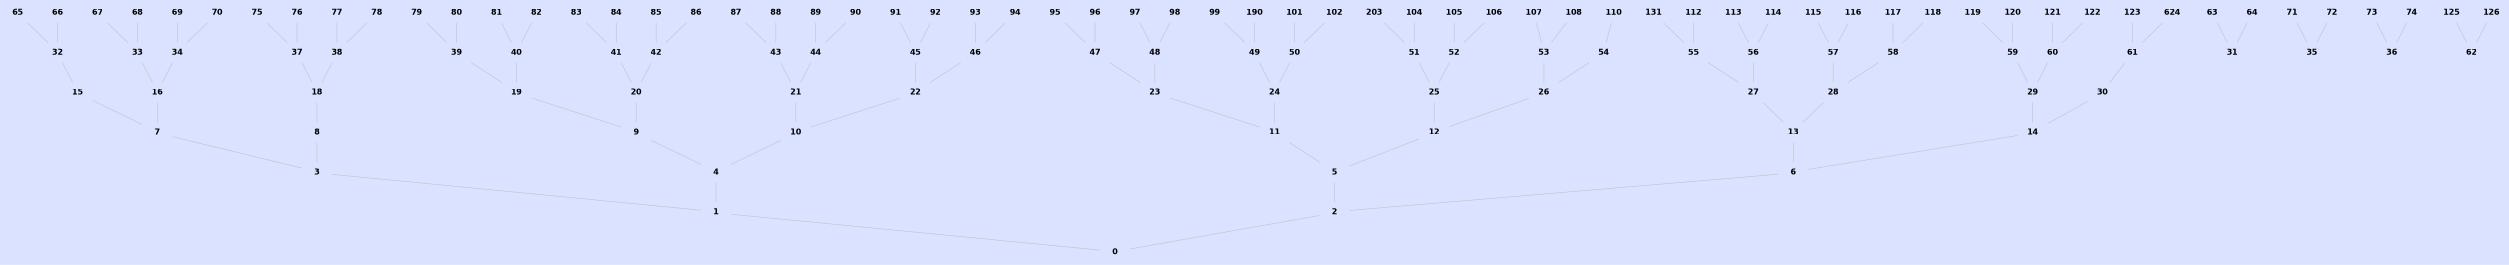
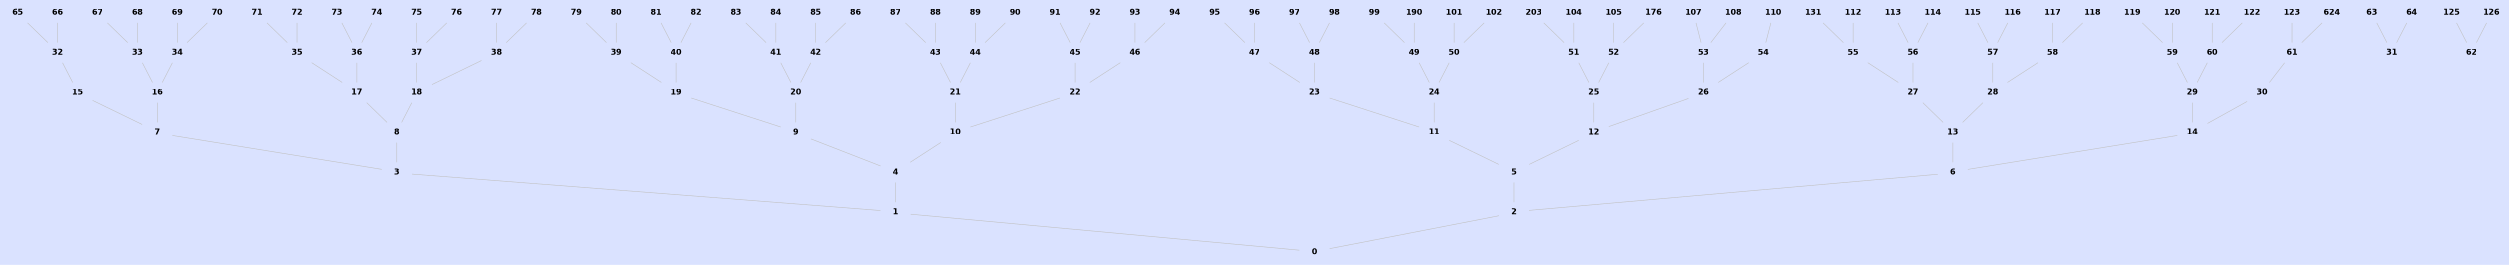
  graph {
    bgcolor="#dae2ff"
    forcelabels=false
    node [cluster=8 clustercolor="#dbd0df" fontname="Helvetica-Bold" margin=0 shape=plaintext]
    edge [color=grey]
    0 [cluster=1 clustercolor="#fdd9a7" height=0.5 width=0.75]
    1 [cluster=1 clustercolor="#fdd9a7" height=0.5 width=0.75]
    2 [cluster=7 clustercolor="#fbb4ae" height=0.5 width=0.75]
    3 [cluster=1 clustercolor="#fdd9a7" height=0.5 width=0.75]
    4 [cluster=2 clustercolor="#b6d1df" height=0.5 width=0.75]
    5 [height=0.5 width=0.75]
    6 [cluster=7 clustercolor="#fbb4ae" height=0.5 width=0.75]
    7 [cluster=1 clustercolor="#fdd9a7" height=0.5 width=0.75]
    8 [cluster=1 clustercolor="#fdd9a7" height=0.5 width=0.75]
    9 [cluster=5 clustercolor="#d1e2cd" height=0.5 width=0.75]
    10 [cluster=2 clustercolor="#b6d1df" height=0.5 width=0.75]
    11 [height=0.5 width=0.75]
    12 [height=0.5 width=0.75]
    13 [cluster=7 clustercolor="#fbb4ae" height=0.5 width=0.75]
    14 [cluster=7 clustercolor="#fbb4ae" height=0.5 width=0.75]
    15 [cluster=3 clustercolor="#d2c2cc" height=0.5 width=0.75]
    16 [cluster=1 clustercolor="#fdd9a7" height=0.5 width=0.75]
+   17 [cluster=3 clustercolor="#d2c2cc" height=0.5 width=0.75]
    18 [cluster=1 clustercolor="#fdd9a7" height=0.5 width=0.75]
    19 [cluster=5 clustercolor="#d1e2cd" height=0.5 width=0.75]
    20 [cluster=5 clustercolor="#d1e2cd" height=0.5 width=0.75]
    21 [cluster=2 clustercolor="#b6d1df" height=0.5 width=0.75]
    22 [cluster=2 clustercolor="#b6d1df" height=0.5 width=0.75]
    23 [height=0.5 width=0.75]
    24 [cluster=4 clustercolor="#c5e2ce" height=0.5 width=0.75]
    25 [height=0.5 width=0.75]
    26 [height=0.5 width=0.75]
    27 [cluster=7 clustercolor="#fbb4ae" height=0.5 width=0.75]
    28 [cluster=7 clustercolor="#fbb4ae" height=0.5 width=0.75]
    29 [cluster=7 clustercolor="#fbb4ae" height=0.5 width=0.75]
    30 [cluster=6 clustercolor="#ebd1cb" height=0.5 width=0.75]
    31 [cluster=3 clustercolor="#d2c2cc" height=0.5 width=0.75]
    32 [cluster=3 clustercolor="#d2c2cc" height=0.5 width=0.75]
    33 [cluster=5 clustercolor="#d1e2cd" height=0.5 width=0.75]
    34 [cluster=1 clustercolor="#fdd9a7" height=0.5 width=0.75]
    35 [cluster=3 clustercolor="#d2c2cc" height=0.5 width=0.75]
    36 [cluster=3 clustercolor="#d2c2cc" height=0.5 width=0.75]
    37 [cluster=1 clustercolor="#fdd9a7" height=0.5 width=0.75]
    38 [cluster=1 clustercolor="#fdd9a7" height=0.5 width=0.75]
    39 [cluster=5 clustercolor="#d1e2cd" height=0.5 width=0.75]
    40 [cluster=5 clustercolor="#d1e2cd" height=0.5 width=0.75]
    41 [cluster=5 clustercolor="#d1e2cd" height=0.5 width=0.75]
    42 [cluster=5 clustercolor="#d1e2cd" height=0.5 width=0.75]
    43 [cluster=2 clustercolor="#b6d1df" height=0.5 width=0.75]
    44 [cluster=2 clustercolor="#b6d1df" height=0.5 width=0.75]
    45 [cluster=2 clustercolor="#b6d1df" height=0.5 width=0.75]
    46 [cluster=2 clustercolor="#b6d1df" height=0.5 width=0.75]
    47 [height=0.5 width=0.75]
    48 [height=0.5 width=0.75]
    49 [cluster=4 clustercolor="#c5e2ce" height=0.5 width=0.75]
    50 [cluster=4 clustercolor="#c5e2ce" height=0.5 width=0.75]
    51 [height=0.5 width=0.75]
    52 [height=0.5 width=0.75]
    53 [height=0.5 width=0.75]
    54 [height=0.5 width=0.75]
    55 [cluster=7 clustercolor="#fbb4ae" height=0.5 width=0.75]
    56 [cluster=7 clustercolor="#fbb4ae" height=0.5 width=0.75]
    57 [cluster=6 clustercolor="#ebd1cb" height=0.5 width=0.75]
    58 [cluster=4 clustercolor="#c5e2ce" height=0.5 width=0.75]
    59 [cluster=7 clustercolor="#fbb4ae" height=0.5 width=0.75]
    60 [cluster=7 clustercolor="#fbb4ae" height=0.5 width=0.75]
    61 [cluster=6 clustercolor="#ebd1cb" height=0.5 width=0.75]
    62 [cluster=6 clustercolor="#ebd1cb" height=0.5 width=0.75]
    63 [cluster=3 clustercolor="#d2c2cc" height=0.5 width=0.75]
    64 [cluster=3 clustercolor="#d2c2cc" height=0.5 width=0.75]
    65 [cluster=3 clustercolor="#d2c2cc" height=0.5 width=0.75]
    66 [cluster=3 clustercolor="#d2c2cc" height=0.5 width=0.75]
    67 [cluster=5 clustercolor="#d1e2cd" height=0.5 width=0.75]
    68 [cluster=5 clustercolor="#d1e2cd" height=0.5 width=0.75]
    69 [cluster=1 clustercolor="#fdd9a7" height=0.5 width=0.75]
    70 [cluster=1 clustercolor="#fdd9a7" height=0.5 width=0.75]
    71 [cluster=3 clustercolor="#d2c2cc" height=0.5 width=0.75]
    72 [cluster=3 clustercolor="#d2c2cc" height=0.5 width=0.75]
    73 [cluster=3 clustercolor="#d2c2cc" height=0.5 width=0.75]
    74 [cluster=3 clustercolor="#d2c2cc" height=0.5 width=0.75]
    75 [cluster=1 clustercolor="#fdd9a7" height=0.5 width=0.75]
    76 [cluster=1 clustercolor="#fdd9a7" height=0.5 width=0.75]
    77 [cluster=1 clustercolor="#fdd9a7" height=0.5 width=0.75]
    78 [cluster=1 clustercolor="#fdd9a7" height=0.5 width=0.75]
    79 [cluster=5 clustercolor="#d1e2cd" height=0.5 width=0.75]
    80 [cluster=5 clustercolor="#d1e2cd" height=0.5 width=0.75]
    81 [cluster=5 clustercolor="#d1e2cd" height=0.5 width=0.75]
    82 [cluster=5 clustercolor="#d1e2cd" height=0.5 width=0.75]
    83 [cluster=5 clustercolor="#d1e2cd" height=0.5 width=0.75]
    84 [cluster=5 clustercolor="#d1e2cd" height=0.5 width=0.75]
    85 [cluster=5 clustercolor="#d1e2cd" height=0.5 width=0.75]
    86 [cluster=5 clustercolor="#d1e2cd" height=0.5 width=0.75]
    87 [cluster=2 clustercolor="#b6d1df" height=0.5 width=0.75]
    88 [cluster=2 clustercolor="#b6d1df" height=0.5 width=0.75]
    89 [cluster=2 clustercolor="#b6d1df" height=0.5 width=0.75]
    90 [cluster=2 clustercolor="#b6d1df" height=0.5 width=0.75]
    91 [cluster=2 clustercolor="#b6d1df" height=0.5 width=0.75]
    92 [cluster=2 clustercolor="#b6d1df" height=0.5 width=0.75]
    93 [cluster=2 clustercolor="#b6d1df" height=0.5 width=0.75]
    94 [cluster=2 clustercolor="#b6d1df" height=0.5 width=0.75]
    95 [height=0.5 width=0.75]
    96 [height=0.5 width=0.75]
    97 [height=0.5 width=0.75]
    98 [height=0.5 width=0.75]
    99 [cluster=4 clustercolor="#c5e2ce" height=0.5 width=0.75]
    n101 [cluster=4 clustercolor="#c5e2ce" height=0.5 label=190 width=0.75]
    101 [cluster=4 clustercolor="#c5e2ce" height=0.5 width=0.75]
    102 [cluster=4 clustercolor="#c5e2ce" height=0.5 width=0.75]
    n104 [height=0.5 label=203 width=0.75]
    104 [height=0.5 width=0.75]
    105 [height=0.5 width=0.75]
-   106 [height=0.5 width=0.75]
+   106 [height=0.5 width=0.75 label=176]
    107 [height=0.5 width=0.75]
    108 [height=0.5 width=0.75]
    110 [height=0.5 width=0.75]
    n111 [cluster=7 clustercolor="#fbb4ae" height=0.5 label=131 width=0.75]
    112 [cluster=7 clustercolor="#fbb4ae" height=0.5 width=0.75]
    113 [cluster=7 clustercolor="#fbb4ae" height=0.5 width=0.75]
    114 [cluster=7 clustercolor="#fbb4ae" height=0.5 width=0.75]
    115 [cluster=6 clustercolor="#ebd1cb" height=0.5 width=0.75]
    116 [cluster=6 clustercolor="#ebd1cb" height=0.5 width=0.75]
    117 [cluster=4 clustercolor="#c5e2ce" height=0.5 width=0.75]
    118 [cluster=4 clustercolor="#c5e2ce" height=0.5 width=0.75]
    119 [cluster=7 clustercolor="#fbb4ae" height=0.5 width=0.75]
    120 [cluster=7 clustercolor="#fbb4ae" height=0.5 width=0.75]
    121 [cluster=7 clustercolor="#fbb4ae" height=0.5 width=0.75]
    122 [cluster=7 clustercolor="#fbb4ae" height=0.5 width=0.75]
    123 [cluster=6 clustercolor="#ebd1cb" height=0.5 width=0.75]
    n124 [cluster=6 clustercolor="#ebd1cb" height=0.5 label=624 width=0.75]
    125 [cluster=6 clustercolor="#ebd1cb" height=0.5 width=0.75]
    126 [cluster=6 clustercolor="#ebd1cb" height=0.5 width=0.75]
    1 -- 0
    2 -- 0
    3 -- 1
    4 -- 1
    5 -- 2
    6 -- 2
    7 -- 3
    8 -- 3
    9 -- 4
    10 -- 4
    11 -- 5
    12 -- 5
    13 -- 6
    14 -- 6
    15 -- 7
    16 -- 7
+   17 -- 8
    18 -- 8
    19 -- 9
    20 -- 9
    21 -- 10
    22 -- 10
    23 -- 11
    24 -- 11
    25 -- 12
    26 -- 12
    27 -- 13
    28 -- 13
    29 -- 14
    30 -- 14
    32 -- 15
    33 -- 16
    34 -- 16
+   35 -- 17
+   36 -- 17
    37 -- 18
    38 -- 18
    39 -- 19
    40 -- 19
    41 -- 20
    42 -- 20
    43 -- 21
    44 -- 21
    45 -- 22
    46 -- 22
    47 -- 23
    48 -- 23
    49 -- 24
    50 -- 24
    51 -- 25
    52 -- 25
    53 -- 26
    54 -- 26
    55 -- 27
    56 -- 27
    57 -- 28
    58 -- 28
    59 -- 29
    60 -- 29
    61 -- 30
    63 -- 31
    64 -- 31
    65 -- 32
    66 -- 32
    67 -- 33
    68 -- 33
    69 -- 34
    70 -- 34
    71 -- 35
    72 -- 35
    73 -- 36
    74 -- 36
    75 -- 37
    76 -- 37
    77 -- 38
    78 -- 38
    79 -- 39
    80 -- 39
    81 -- 40
    82 -- 40
    83 -- 41
    84 -- 41
    85 -- 42
    86 -- 42
    87 -- 43
    88 -- 43
    89 -- 44
    90 -- 44
    91 -- 45
    92 -- 45
    93 -- 46
    94 -- 46
    95 -- 47
    96 -- 47
    97 -- 48
    98 -- 48
    99 -- 49
    n101 -- 49
    101 -- 50
    102 -- 50
    n104 -- 51
    104 -- 51
    105 -- 52
    106 -- 52
    107 -- 53
    108 -- 53
    110 -- 54
    n111 -- 55
    112 -- 55
    113 -- 56
    114 -- 56
    115 -- 57
    116 -- 57
    117 -- 58
    118 -- 58
    119 -- 59
    120 -- 59
    121 -- 60
    122 -- 60
    123 -- 61
    n124 -- 61
    125 -- 62
    126 -- 62
  }
